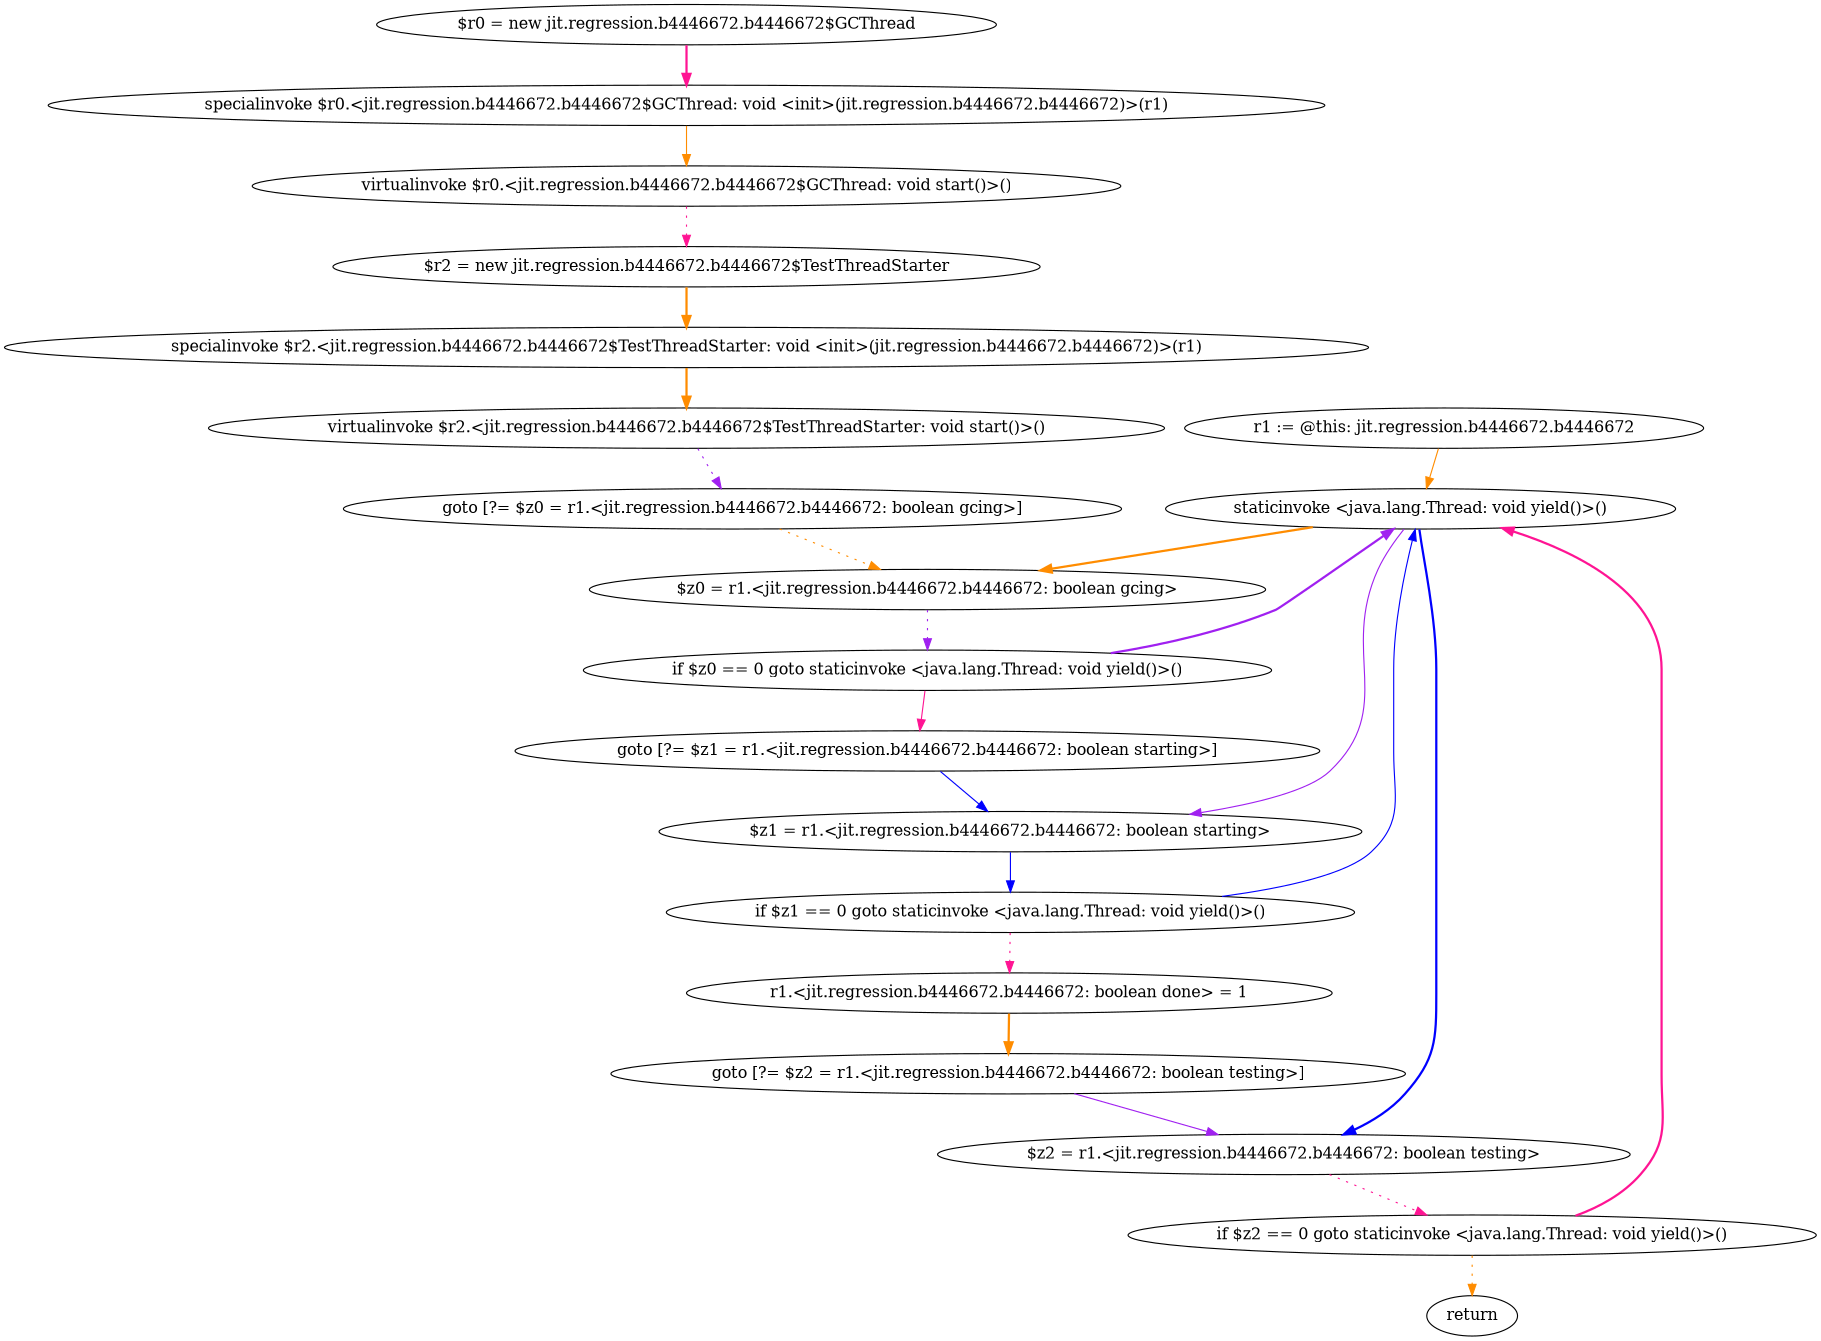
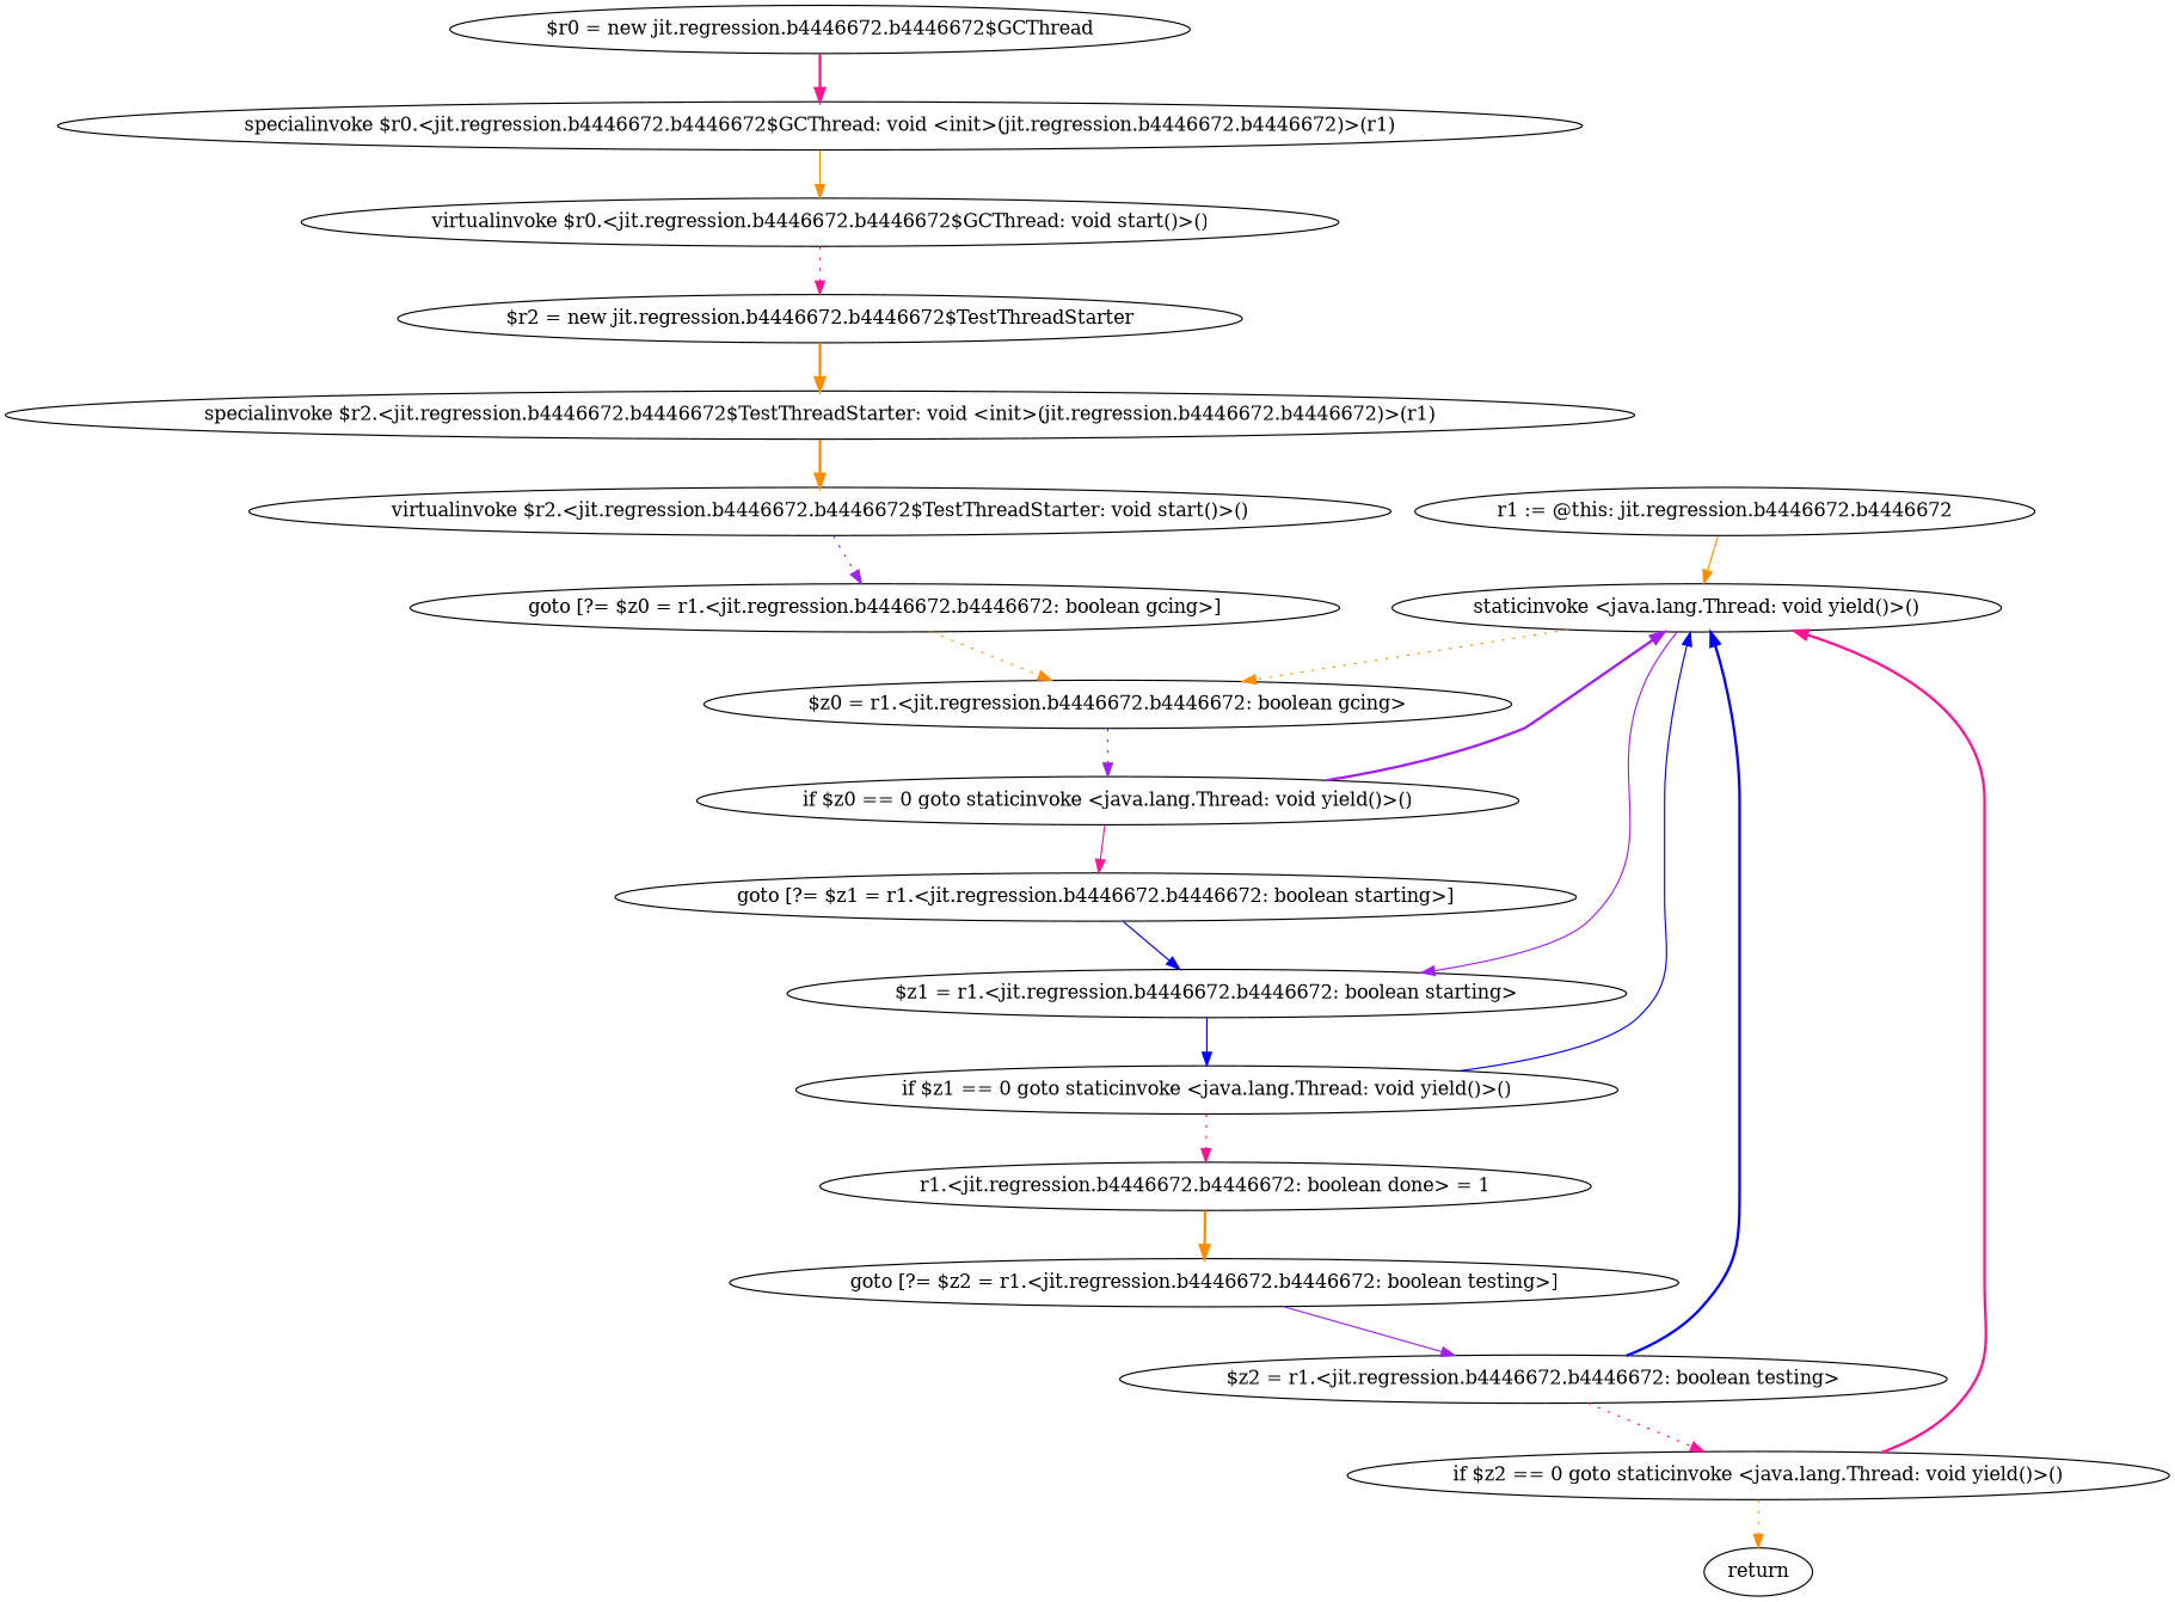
  digraph {
    edge [color=darkorange style=solid]
    "r1 := @this: jit.regression.b4446672.b4446672"
    "staticinvoke <java.lang.Thread: void yield()>()"
    "$r0 = new jit.regression.b4446672.b4446672$GCThread"
    "specialinvoke $r0.<jit.regression.b4446672.b4446672$GCThread: void <init>(jit.regression.b4446672.b4446672)>(r1)"
    "virtualinvoke $r0.<jit.regression.b4446672.b4446672$GCThread: void start()>()"
    "$r2 = new jit.regression.b4446672.b4446672$TestThreadStarter"
    "specialinvoke $r2.<jit.regression.b4446672.b4446672$TestThreadStarter: void <init>(jit.regression.b4446672.b4446672)>(r1)"
    "virtualinvoke $r2.<jit.regression.b4446672.b4446672$TestThreadStarter: void start()>()"
    "goto [?= $z0 = r1.<jit.regression.b4446672.b4446672: boolean gcing>]"
    "$z0 = r1.<jit.regression.b4446672.b4446672: boolean gcing>"
    "if $z0 == 0 goto staticinvoke <java.lang.Thread: void yield()>()"
    "$z1 = r1.<jit.regression.b4446672.b4446672: boolean starting>"
    "$z2 = r1.<jit.regression.b4446672.b4446672: boolean testing>"
    "if $z1 == 0 goto staticinvoke <java.lang.Thread: void yield()>()"
    "if $z2 == 0 goto staticinvoke <java.lang.Thread: void yield()>()"
    "goto [?= $z1 = r1.<jit.regression.b4446672.b4446672: boolean starting>]"
    "r1.<jit.regression.b4446672.b4446672: boolean done> = 1"
    "goto [?= $z2 = r1.<jit.regression.b4446672.b4446672: boolean testing>]"
    return
    "r1 := @this: jit.regression.b4446672.b4446672" -> "staticinvoke <java.lang.Thread: void yield()>()"
-   "staticinvoke <java.lang.Thread: void yield()>()" -> "$z0 = r1.<jit.regression.b4446672.b4446672: boolean gcing>" [style=bold]
+   "staticinvoke <java.lang.Thread: void yield()>()" -> "$z0 = r1.<jit.regression.b4446672.b4446672: boolean gcing>" [style=dotted]
    "staticinvoke <java.lang.Thread: void yield()>()" -> "$z1 = r1.<jit.regression.b4446672.b4446672: boolean starting>" [color=purple]
-   "staticinvoke <java.lang.Thread: void yield()>()" -> "$z2 = r1.<jit.regression.b4446672.b4446672: boolean testing>" [color=blue style=bold]
+   "$z2 = r1.<jit.regression.b4446672.b4446672: boolean testing>" -> "staticinvoke <java.lang.Thread: void yield()>()" [color=blue style=bold]
    "$r0 = new jit.regression.b4446672.b4446672$GCThread" -> "specialinvoke $r0.<jit.regression.b4446672.b4446672$GCThread: void <init>(jit.regression.b4446672.b4446672)>(r1)" [color=deeppink style=bold]
    "specialinvoke $r0.<jit.regression.b4446672.b4446672$GCThread: void <init>(jit.regression.b4446672.b4446672)>(r1)" -> "virtualinvoke $r0.<jit.regression.b4446672.b4446672$GCThread: void start()>()"
    "virtualinvoke $r0.<jit.regression.b4446672.b4446672$GCThread: void start()>()" -> "$r2 = new jit.regression.b4446672.b4446672$TestThreadStarter" [color=deeppink style=dotted]
    "$r2 = new jit.regression.b4446672.b4446672$TestThreadStarter" -> "specialinvoke $r2.<jit.regression.b4446672.b4446672$TestThreadStarter: void <init>(jit.regression.b4446672.b4446672)>(r1)" [style=bold]
    "specialinvoke $r2.<jit.regression.b4446672.b4446672$TestThreadStarter: void <init>(jit.regression.b4446672.b4446672)>(r1)" -> "virtualinvoke $r2.<jit.regression.b4446672.b4446672$TestThreadStarter: void start()>()" [style=bold]
    "virtualinvoke $r2.<jit.regression.b4446672.b4446672$TestThreadStarter: void start()>()" -> "goto [?= $z0 = r1.<jit.regression.b4446672.b4446672: boolean gcing>]" [color=purple style=dotted]
    "goto [?= $z0 = r1.<jit.regression.b4446672.b4446672: boolean gcing>]" -> "$z0 = r1.<jit.regression.b4446672.b4446672: boolean gcing>" [style=dotted]
    "$z0 = r1.<jit.regression.b4446672.b4446672: boolean gcing>" -> "if $z0 == 0 goto staticinvoke <java.lang.Thread: void yield()>()" [color=purple style=dotted]
    "if $z0 == 0 goto staticinvoke <java.lang.Thread: void yield()>()" -> "staticinvoke <java.lang.Thread: void yield()>()" [color=purple style=bold]
    "if $z0 == 0 goto staticinvoke <java.lang.Thread: void yield()>()" -> "goto [?= $z1 = r1.<jit.regression.b4446672.b4446672: boolean starting>]" [color=deeppink]
    "$z1 = r1.<jit.regression.b4446672.b4446672: boolean starting>" -> "if $z1 == 0 goto staticinvoke <java.lang.Thread: void yield()>()" [color=blue]
    "$z2 = r1.<jit.regression.b4446672.b4446672: boolean testing>" -> "if $z2 == 0 goto staticinvoke <java.lang.Thread: void yield()>()" [color=deeppink style=dotted]
    "if $z1 == 0 goto staticinvoke <java.lang.Thread: void yield()>()" -> "staticinvoke <java.lang.Thread: void yield()>()" [color=blue]
    "if $z1 == 0 goto staticinvoke <java.lang.Thread: void yield()>()" -> "r1.<jit.regression.b4446672.b4446672: boolean done> = 1" [color=deeppink style=dotted]
    "if $z2 == 0 goto staticinvoke <java.lang.Thread: void yield()>()" -> "staticinvoke <java.lang.Thread: void yield()>()" [color=deeppink style=bold]
    "if $z2 == 0 goto staticinvoke <java.lang.Thread: void yield()>()" -> return [style=dotted]
    "goto [?= $z1 = r1.<jit.regression.b4446672.b4446672: boolean starting>]" -> "$z1 = r1.<jit.regression.b4446672.b4446672: boolean starting>" [color=blue]
    "r1.<jit.regression.b4446672.b4446672: boolean done> = 1" -> "goto [?= $z2 = r1.<jit.regression.b4446672.b4446672: boolean testing>]" [style=bold]
    "goto [?= $z2 = r1.<jit.regression.b4446672.b4446672: boolean testing>]" -> "$z2 = r1.<jit.regression.b4446672.b4446672: boolean testing>" [color=purple]
  }
